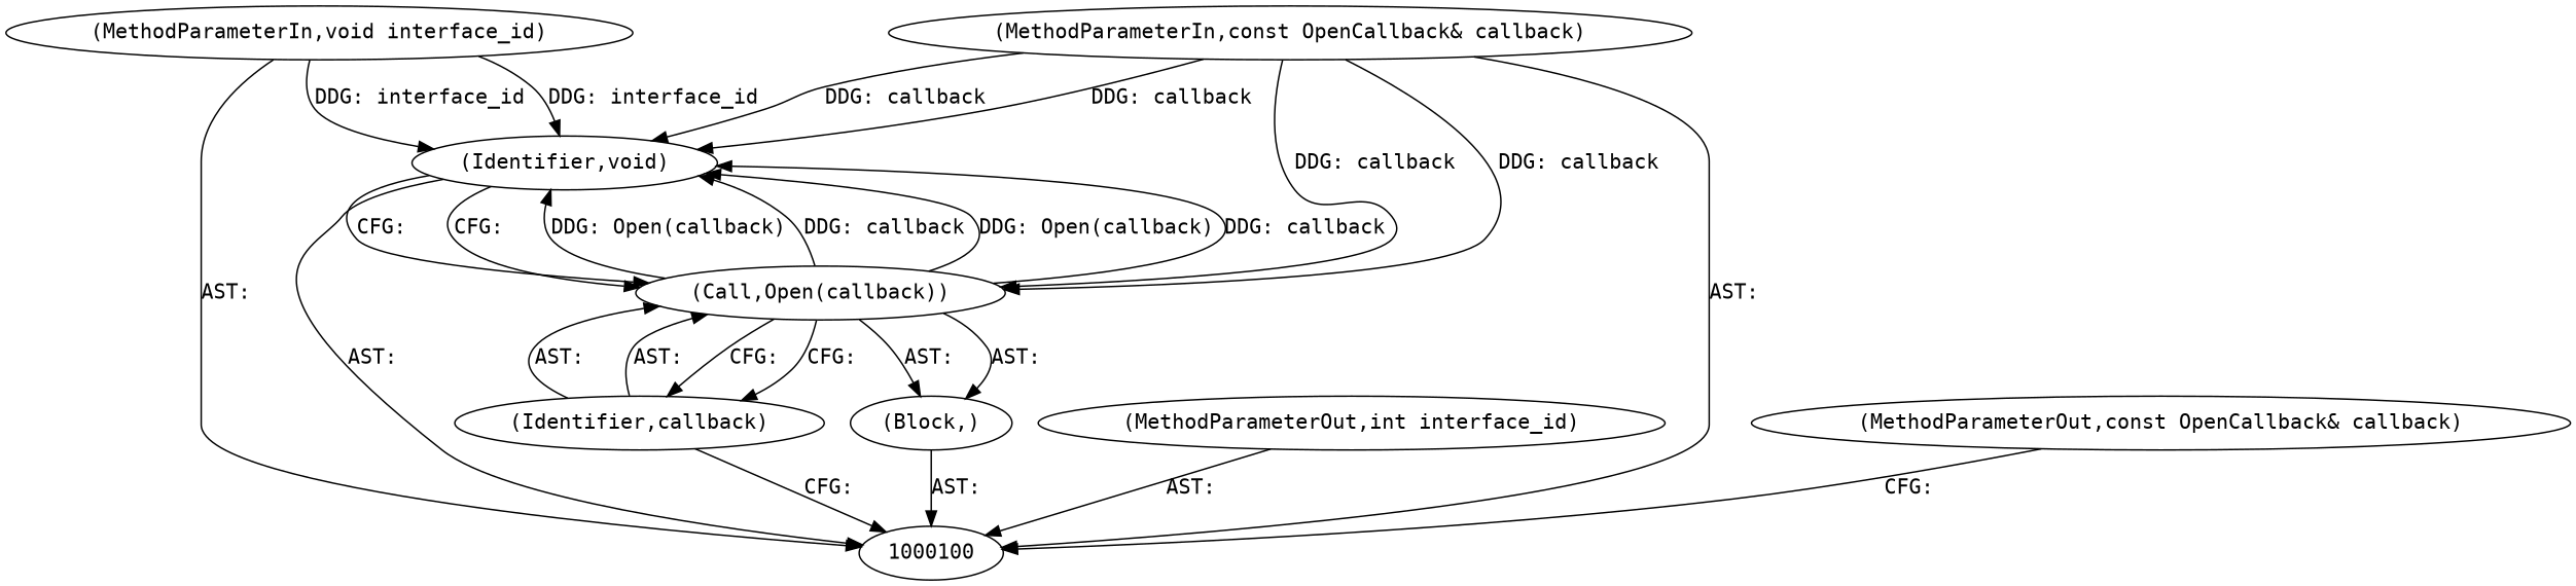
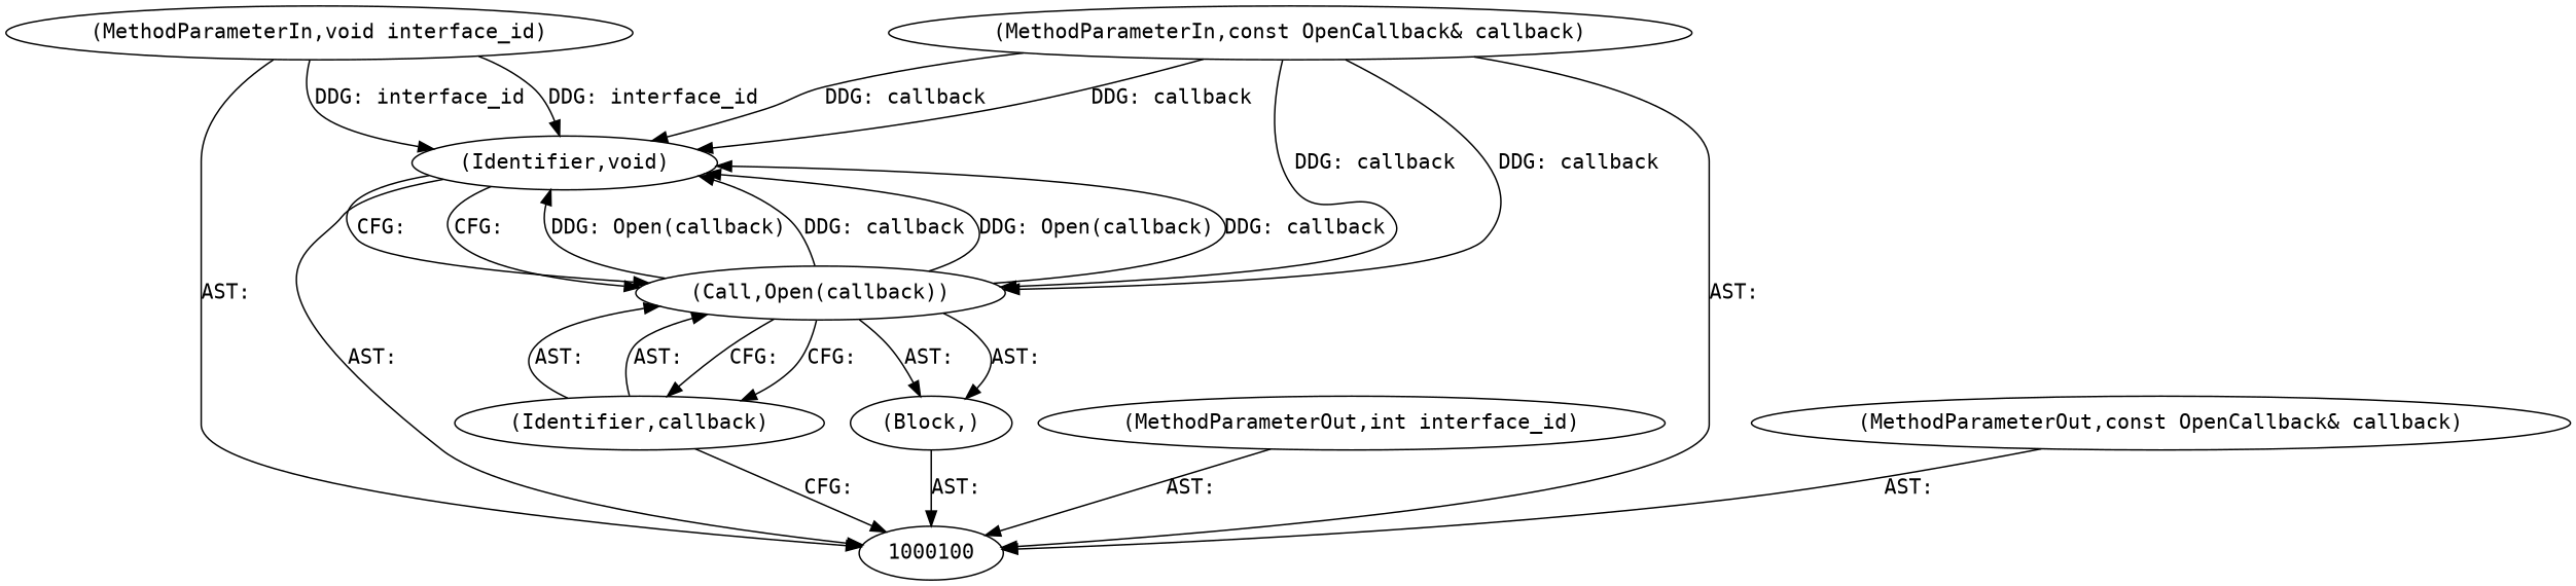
  digraph {
    fontname="DejaVu Sans Mono"
    node [fontname="DejaVu Sans Mono"]
    edge [fontname="DejaVu Sans Mono"]
    n1 [label="(Identifier,void)"]
    n2 [label="(Call,Open(callback))"]
    1000100
    n4 [label="(Block,)"]
    n5 [label="(Identifier,callback)"]
    n6 [label="(MethodParameterIn,void interface_id)"]
    n7 [label="(MethodParameterOut,int interface_id)"]
    n8 [label="(MethodParameterIn,const OpenCallback& callback)"]
    n9 [label="(MethodParameterOut,const OpenCallback& callback)"]
    n1 -> n2 [label="CFG: "]
    n1 -> n2 [label="CFG: "]
    n1 -> 1000100 [label="AST: "]
    n2 -> n1 [label="DDG: Open(callback)"]
    n2 -> n1 [label="DDG: callback"]
    n2 -> n1 [label="DDG: Open(callback)"]
    n2 -> n1 [label="DDG: callback"]
    n2 -> n4 [label="AST: "]
    n2 -> n4 [label="AST: "]
    n2 -> n5 [label="CFG: "]
    n2 -> n5 [label="CFG: "]
    n4 -> 1000100 [label="AST: "]
    n5 -> n2 [label="AST: "]
    n5 -> n2 [label="AST: "]
    n5 -> 1000100 [label="CFG: "]
    n6 -> n1 [label="DDG: interface_id"]
    n6 -> n1 [label="DDG: interface_id"]
    n6 -> 1000100 [label="AST: "]
    n7 -> 1000100 [label="AST: "]
    n8 -> n1 [label="DDG: callback"]
    n8 -> n1 [label="DDG: callback"]
    n8 -> n2 [label="DDG: callback"]
    n8 -> n2 [label="DDG: callback"]
    n8 -> 1000100 [label="AST: "]
-   n9 -> 1000100 [label="CFG: "]
+   n9 -> 1000100 [label="AST: "]
  }
